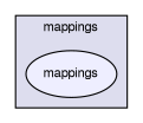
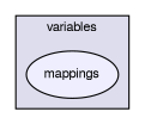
  digraph {
    compound=true
    n1 [fillcolor="#eeeeff" fontname=FreeSans fontsize=10 label=mappings pencolor=black shape=ellipse style=filled]
    subgraph cluster_1 {
      bgcolor="#ddddee"
      fontname=FreeSans
      fontsize=10
-     label=mappings
+     label=variables
      pencolor=black
      n1
    }
  }
